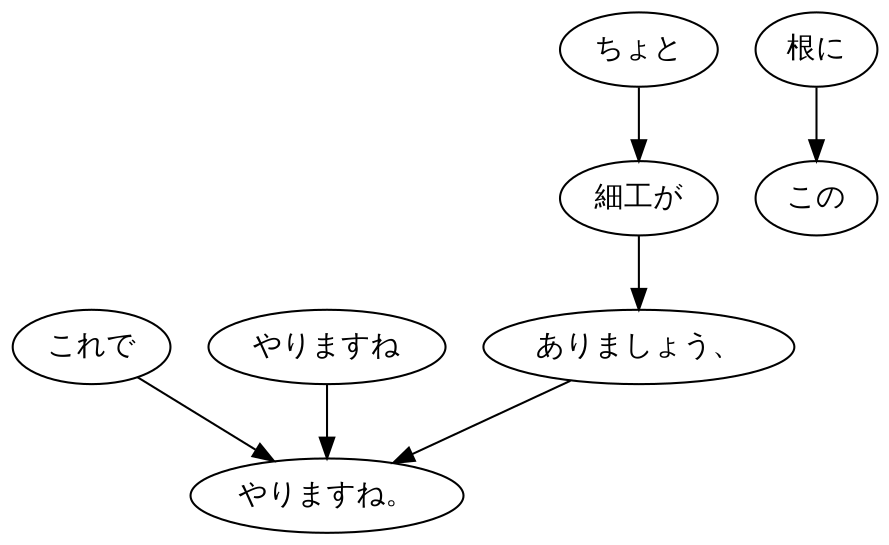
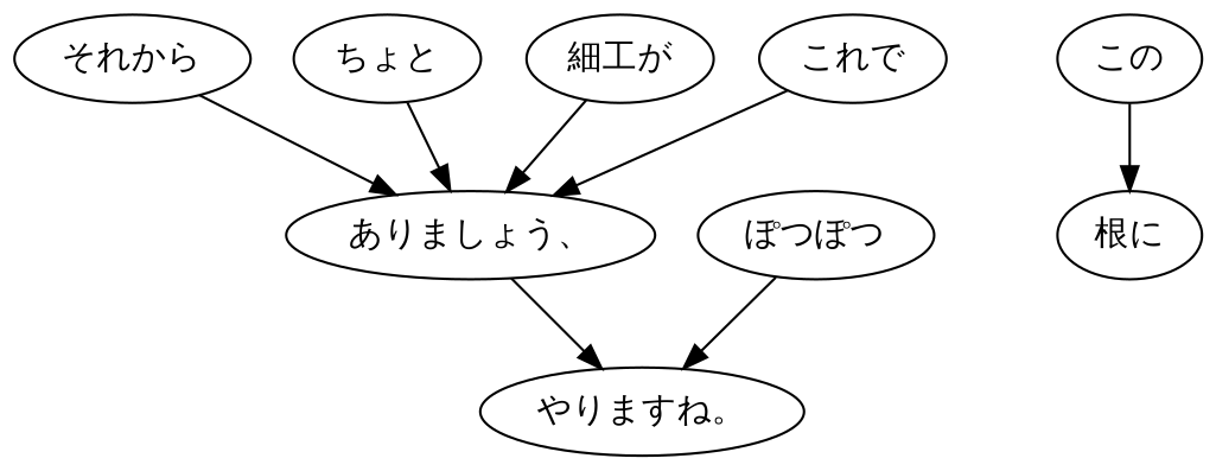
  digraph {
+   n1 [label="それから"]
    n2 [label="ありましょう、"]
    n3 [label="やりますね。"]
    n4 [label="この"]
    n5 [label="根に"]
    n6 [label="ちょと"]
    n7 [label="細工が"]
    n8 [label="これで"]
-   n9 [label="やりますね"]
+   n9 [label="ぽつぽつ"]
+   n1 -> n2
    n2 -> n3
-   n5 -> n4
-   n6 -> n7
+   n4 -> n5
+   n6 -> n2
    n7 -> n2
-   n8 -> n3
+   n8 -> n2
    n9 -> n3
  }
